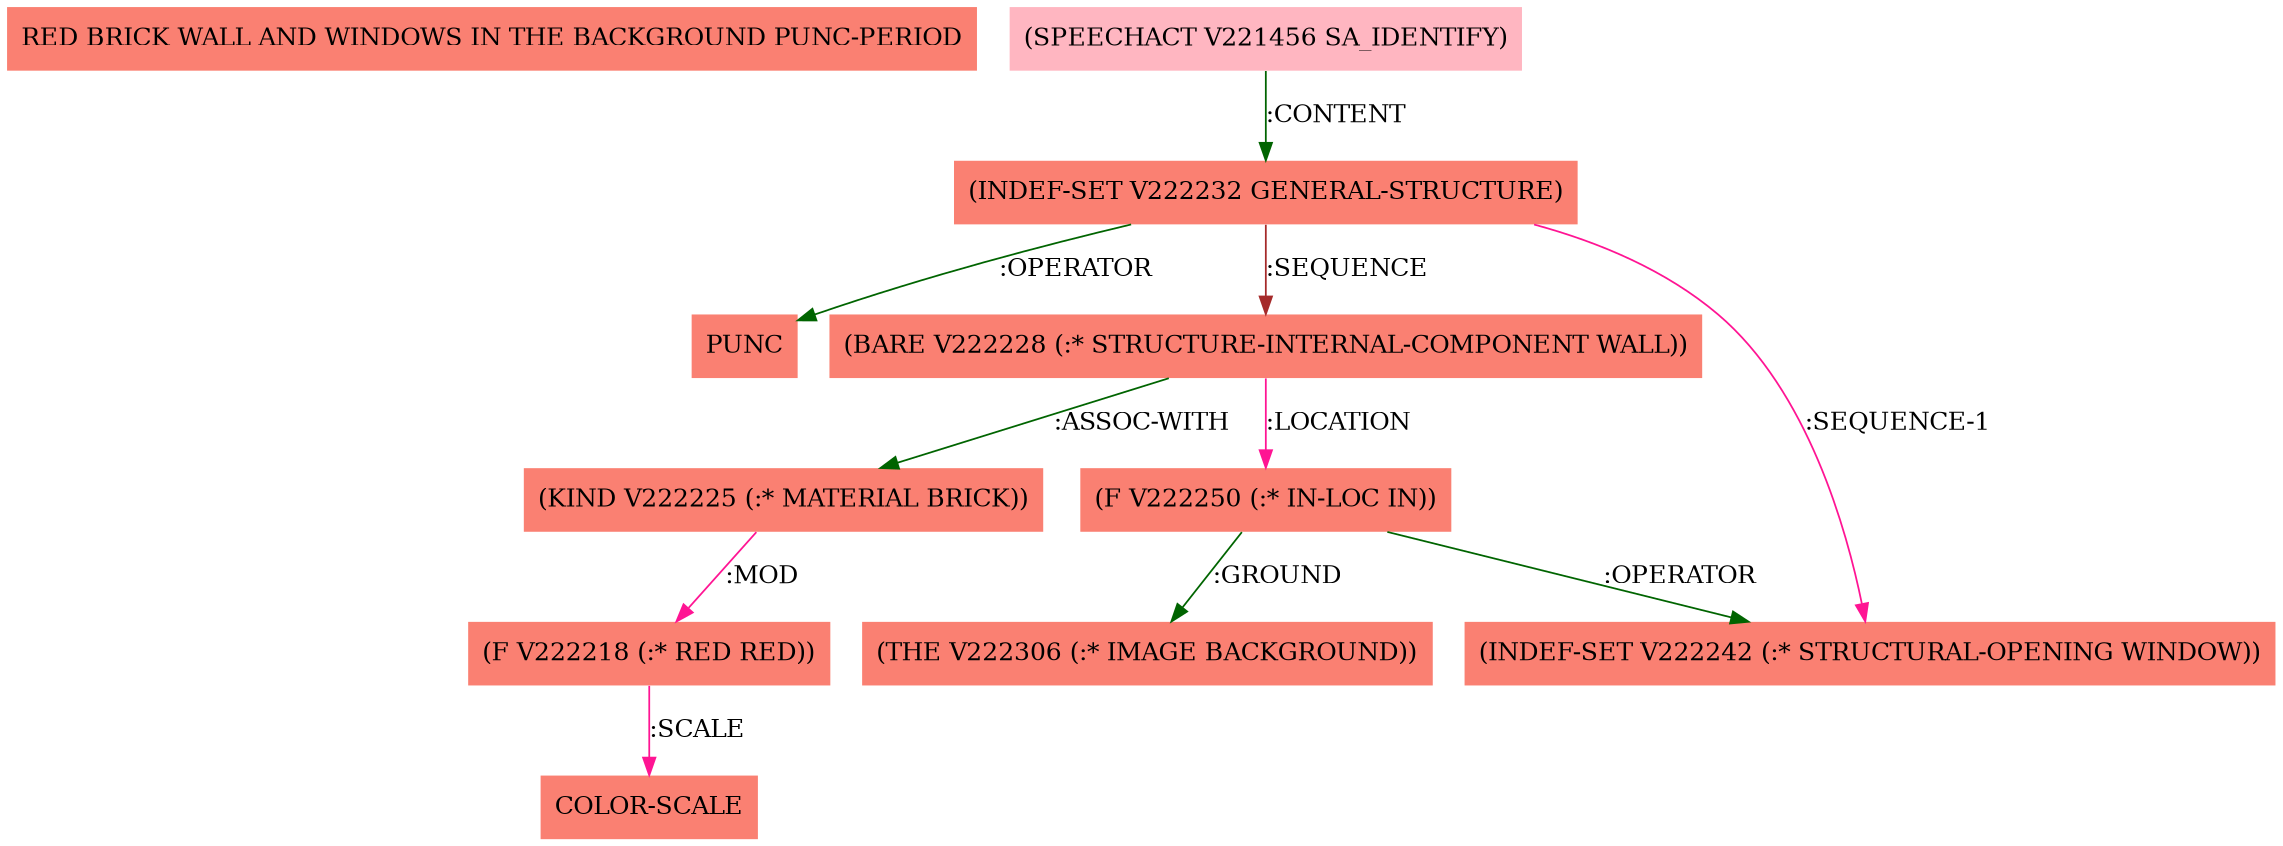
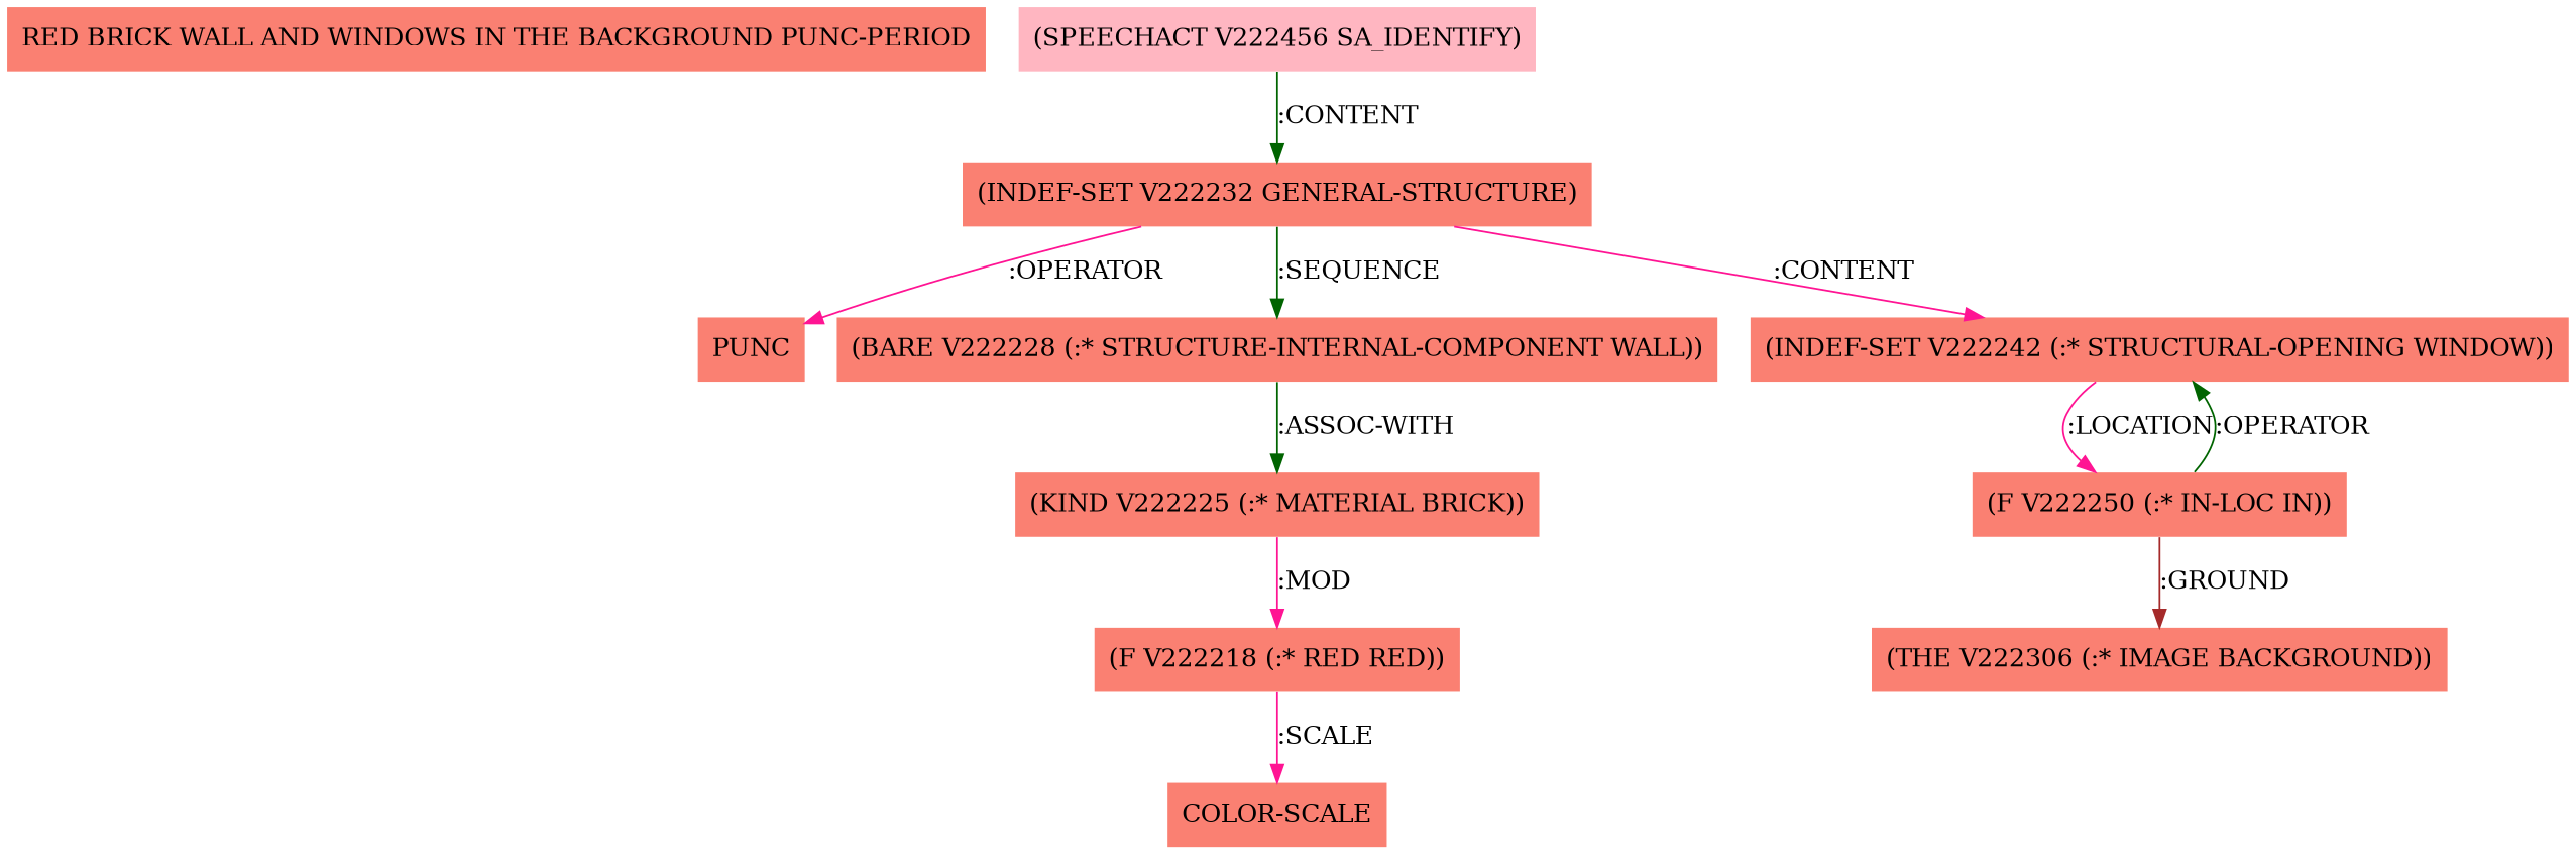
  digraph {
    node [fillcolor=salmon shape=none style=filled]
    edge [color=deeppink]
    "RED BRICK WALL AND WINDOWS IN THE BACKGROUND PUNC-PERIOD"
-   n2 [fillcolor=lightpink label="(SPEECHACT V221456 SA_IDENTIFY)"]
+   n2 [fillcolor=lightpink label="(SPEECHACT V222456 SA_IDENTIFY)"]
    n3 [label="(INDEF-SET V222232 GENERAL-STRUCTURE)"]
    n4 [label=PUNC]
    n5 [label="(BARE V222228 (:* STRUCTURE-INTERNAL-COMPONENT WALL))"]
    n6 [label="(INDEF-SET V222242 (:* STRUCTURAL-OPENING WINDOW))"]
    n7 [label="(KIND V222225 (:* MATERIAL BRICK))"]
    n8 [label="(F V222250 (:* IN-LOC IN))"]
    n9 [label="(F V222218 (:* RED RED))"]
    n10 [label="(THE V222306 (:* IMAGE BACKGROUND))"]
    n11 [label="COLOR-SCALE"]
    n2 -> n3 [color=darkgreen label=":CONTENT"]
-   n3 -> n4 [color=darkgreen label=":OPERATOR"]
-   n3 -> n5 [color=brown label=":SEQUENCE"]
-   n3 -> n6 [label=":SEQUENCE-1"]
+   n3 -> n4 [label=":OPERATOR"]
+   n3 -> n5 [color=darkgreen label=":SEQUENCE"]
+   n3 -> n6 [label=":CONTENT"]
    n5 -> n7 [color=darkgreen label=":ASSOC-WITH"]
-   n5 -> n8 [label=":LOCATION"]
+   n6 -> n8 [label=":LOCATION"]
    n7 -> n9 [label=":MOD"]
    n8 -> n6 [color=darkgreen label=":OPERATOR"]
-   n8 -> n10 [color=darkgreen label=":GROUND"]
+   n8 -> n10 [color=brown label=":GROUND"]
    n9 -> n11 [label=":SCALE"]
  }
